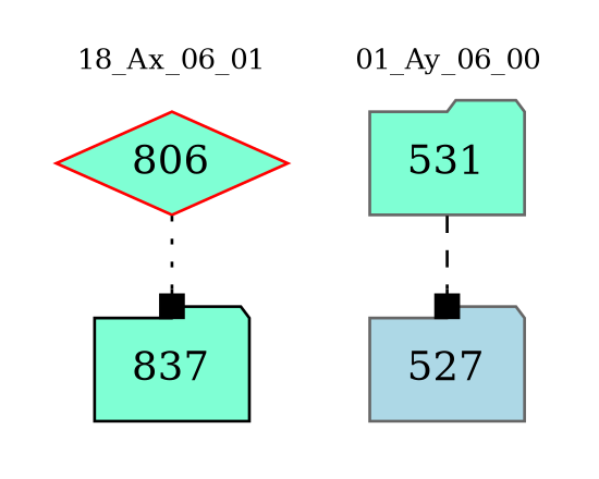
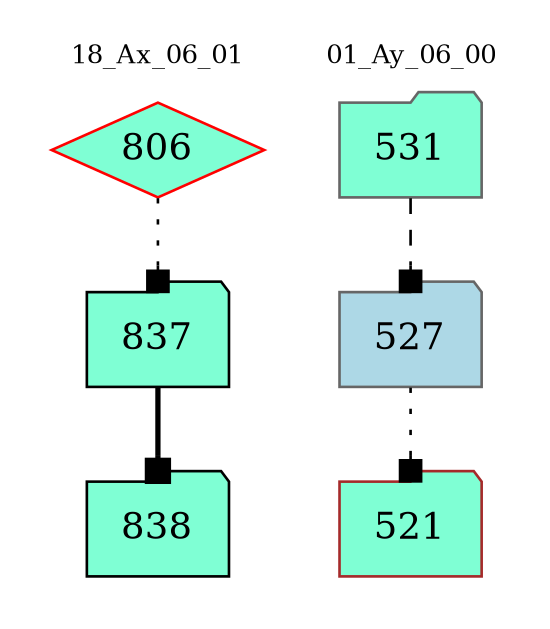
  digraph {
    node [color=black fillcolor=aquamarine shape=folder style=filled]
    edge [arrowhead=box color=black style=dotted]
    n1 [label=837]
    n2 [color=red label=806 shape=diamond]
+   n3 [label=838]
    n4 [color=gray40 fillcolor=lightblue label=527]
+   n5 [color=brown label=521]
    n6 [color=gray40 label=531]
    subgraph cluster_1 {
      color=white
      fontsize=10
      label="18_Ax_06_01"
      n1
      n2
+     n3
    }
    subgraph cluster_2 {
      color=white
      fontsize=10
      label="01_Ay_06_00"
      n4
+     n5
      n6
    }
+   n1 -> n3 [style=bold]
    n2 -> n1
+   n4 -> n5
    n6 -> n4 [style=dashed]
  }
